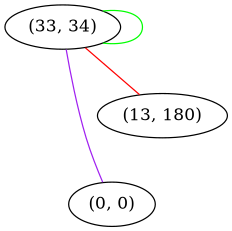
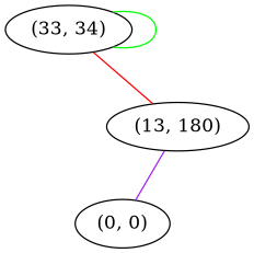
  graph {
    "(33, 34)"
    "(0, 0)"
    n3 [label="(13, 180)"]
    "(33, 34)" -- "(33, 34)" [color=green weight=2]
-   "(33, 34)" -- "(0, 0)" [color=purple weight=4]
+   n3 -- "(0, 0)" [color=purple weight=4]
    "(33, 34)" -- n3 [color=red weight=1]
  }
